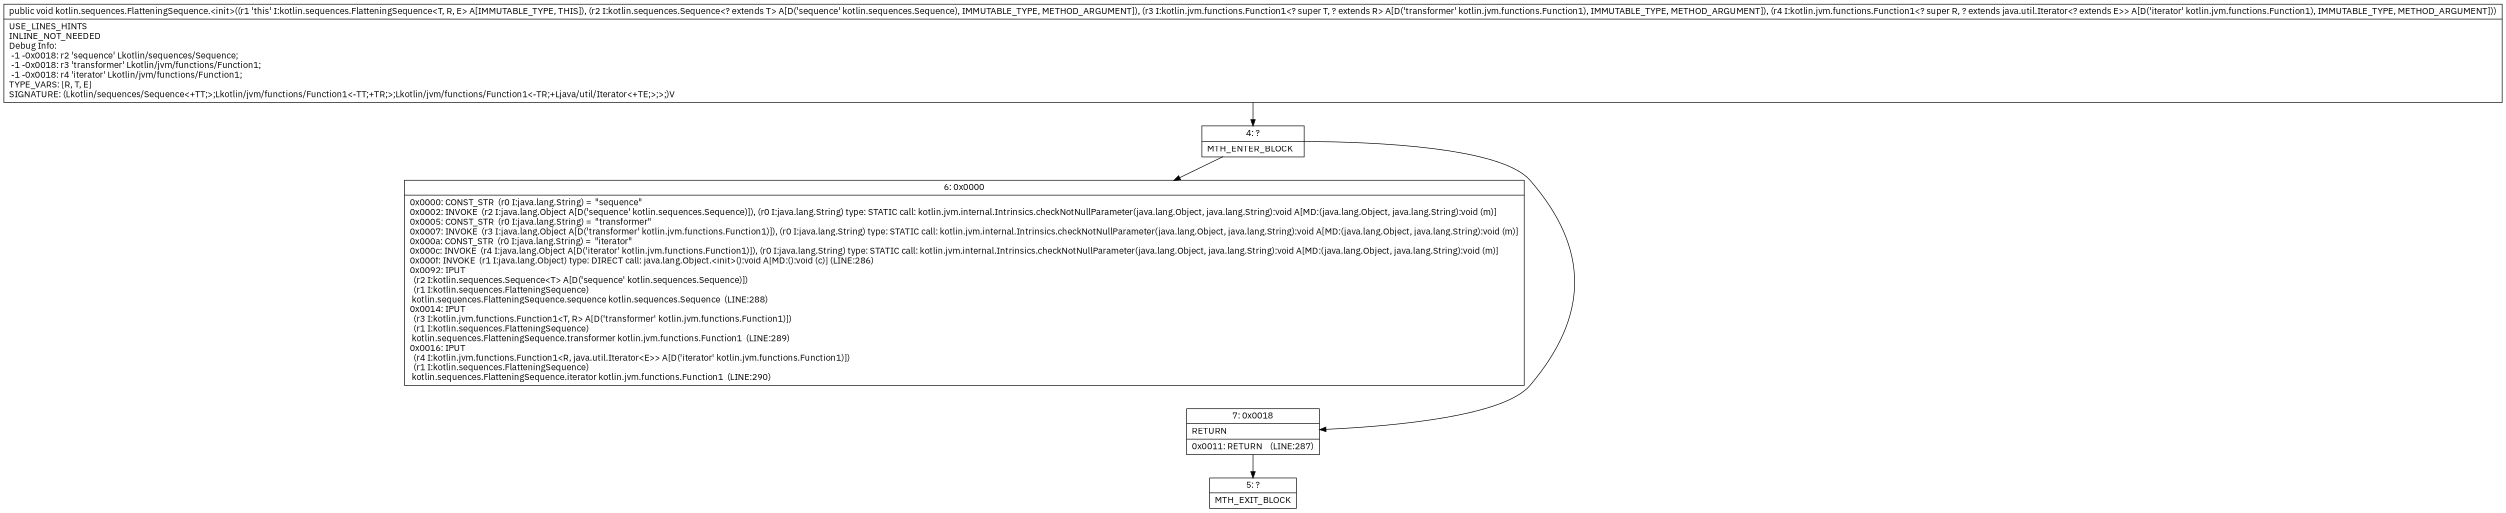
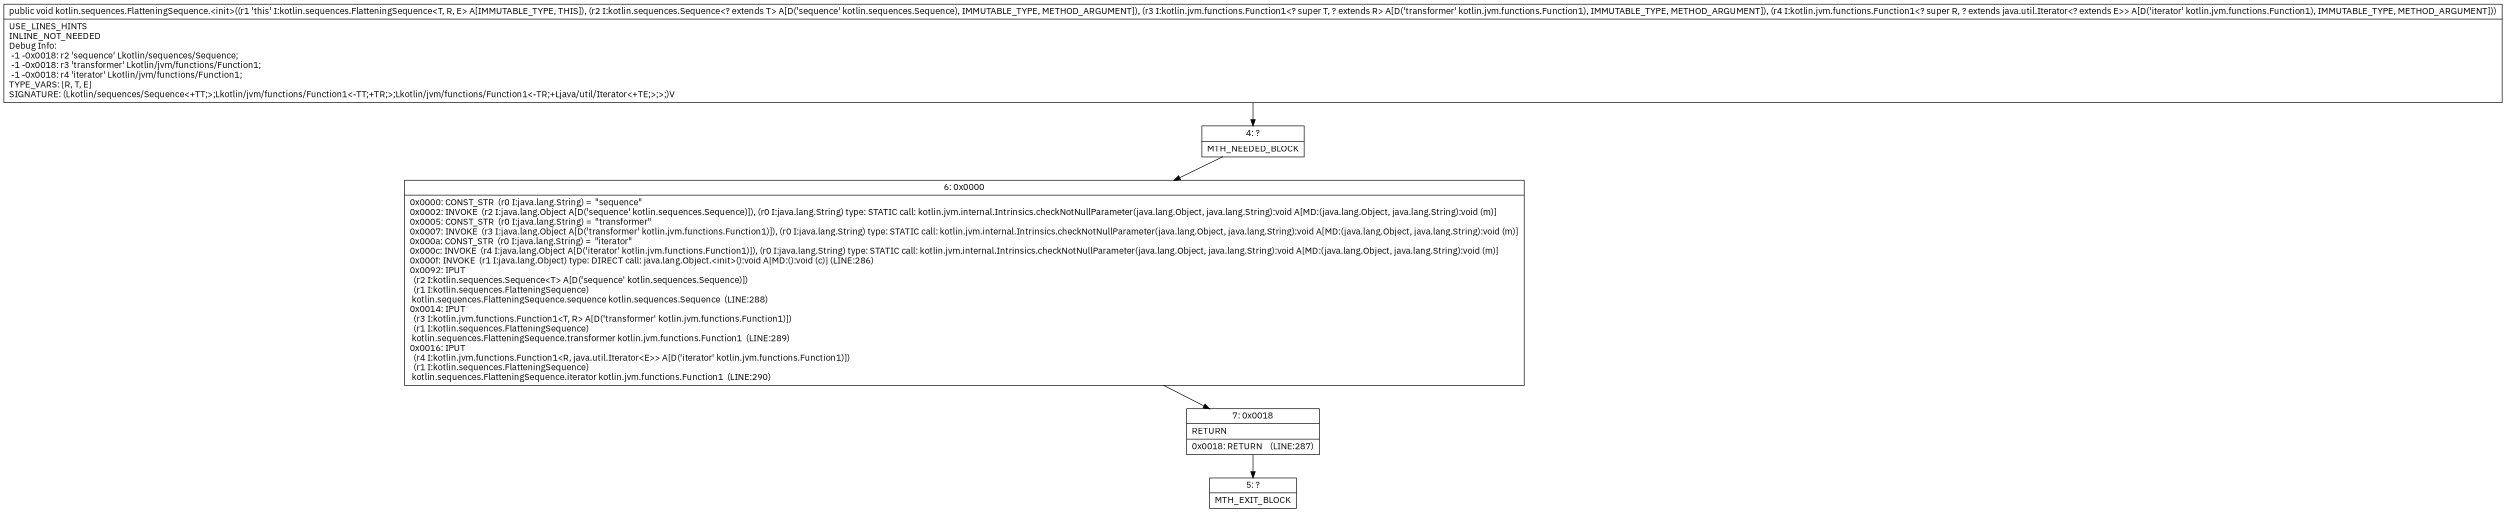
  digraph {
    fontname="IBM Plex Sans"
    node [fontname="IBM Plex Sans" shape=record]
    edge [fontname="IBM Plex Sans"]
-   n1 [label="{4\:\ ?|MTH_ENTER_BLOCK\l}"]
+   n1 [label="{4\:\ ?|MTH_NEEDED_BLOCK\l}"]
    n2 [label="{6\:\ 0x0000|0x0000: CONST_STR  (r0 I:java.lang.String) =  \"sequence\" \l0x0002: INVOKE  (r2 I:java.lang.Object A[D('sequence' kotlin.sequences.Sequence)]), (r0 I:java.lang.String) type: STATIC call: kotlin.jvm.internal.Intrinsics.checkNotNullParameter(java.lang.Object, java.lang.String):void A[MD:(java.lang.Object, java.lang.String):void (m)]\l0x0005: CONST_STR  (r0 I:java.lang.String) =  \"transformer\" \l0x0007: INVOKE  (r3 I:java.lang.Object A[D('transformer' kotlin.jvm.functions.Function1)]), (r0 I:java.lang.String) type: STATIC call: kotlin.jvm.internal.Intrinsics.checkNotNullParameter(java.lang.Object, java.lang.String):void A[MD:(java.lang.Object, java.lang.String):void (m)]\l0x000a: CONST_STR  (r0 I:java.lang.String) =  \"iterator\" \l0x000c: INVOKE  (r4 I:java.lang.Object A[D('iterator' kotlin.jvm.functions.Function1)]), (r0 I:java.lang.String) type: STATIC call: kotlin.jvm.internal.Intrinsics.checkNotNullParameter(java.lang.Object, java.lang.String):void A[MD:(java.lang.Object, java.lang.String):void (m)]\l0x000f: INVOKE  (r1 I:java.lang.Object) type: DIRECT call: java.lang.Object.\<init\>():void A[MD:():void (c)] (LINE:286)\l0x0092: IPUT  \l  (r2 I:kotlin.sequences.Sequence\<T\> A[D('sequence' kotlin.sequences.Sequence)])\l  (r1 I:kotlin.sequences.FlatteningSequence)\l kotlin.sequences.FlatteningSequence.sequence kotlin.sequences.Sequence  (LINE:288)\l0x0014: IPUT  \l  (r3 I:kotlin.jvm.functions.Function1\<T, R\> A[D('transformer' kotlin.jvm.functions.Function1)])\l  (r1 I:kotlin.sequences.FlatteningSequence)\l kotlin.sequences.FlatteningSequence.transformer kotlin.jvm.functions.Function1  (LINE:289)\l0x0016: IPUT  \l  (r4 I:kotlin.jvm.functions.Function1\<R, java.util.Iterator\<E\>\> A[D('iterator' kotlin.jvm.functions.Function1)])\l  (r1 I:kotlin.sequences.FlatteningSequence)\l kotlin.sequences.FlatteningSequence.iterator kotlin.jvm.functions.Function1  (LINE:290)\l}"]
-   n3 [label="{7\:\ 0x0018|RETURN\l|0x0011: RETURN    (LINE:287)\l}"]
+   n3 [label="{7\:\ 0x0018|RETURN\l|0x0018: RETURN    (LINE:287)\l}"]
    n4 [label="{5\:\ ?|MTH_EXIT_BLOCK\l}"]
    n5 [label="{public void kotlin.sequences.FlatteningSequence.\<init\>((r1 'this' I:kotlin.sequences.FlatteningSequence\<T, R, E\> A[IMMUTABLE_TYPE, THIS]), (r2 I:kotlin.sequences.Sequence\<? extends T\> A[D('sequence' kotlin.sequences.Sequence), IMMUTABLE_TYPE, METHOD_ARGUMENT]), (r3 I:kotlin.jvm.functions.Function1\<? super T, ? extends R\> A[D('transformer' kotlin.jvm.functions.Function1), IMMUTABLE_TYPE, METHOD_ARGUMENT]), (r4 I:kotlin.jvm.functions.Function1\<? super R, ? extends java.util.Iterator\<? extends E\>\> A[D('iterator' kotlin.jvm.functions.Function1), IMMUTABLE_TYPE, METHOD_ARGUMENT]))  | USE_LINES_HINTS\lINLINE_NOT_NEEDED\lDebug Info:\l  \-1 \-0x0018: r2 'sequence' Lkotlin\/sequences\/Sequence;\l  \-1 \-0x0018: r3 'transformer' Lkotlin\/jvm\/functions\/Function1;\l  \-1 \-0x0018: r4 'iterator' Lkotlin\/jvm\/functions\/Function1;\lTYPE_VARS: [R, T, E]\lSIGNATURE: (Lkotlin\/sequences\/Sequence\<+TT;\>;Lkotlin\/jvm\/functions\/Function1\<\-TT;+TR;\>;Lkotlin\/jvm\/functions\/Function1\<\-TR;+Ljava\/util\/Iterator\<+TE;\>;\>;)V\l}"]
    n1 -> n2
-   n1 -> n3
+   n2 -> n3
    n3 -> n4
    n5 -> n1
  }
